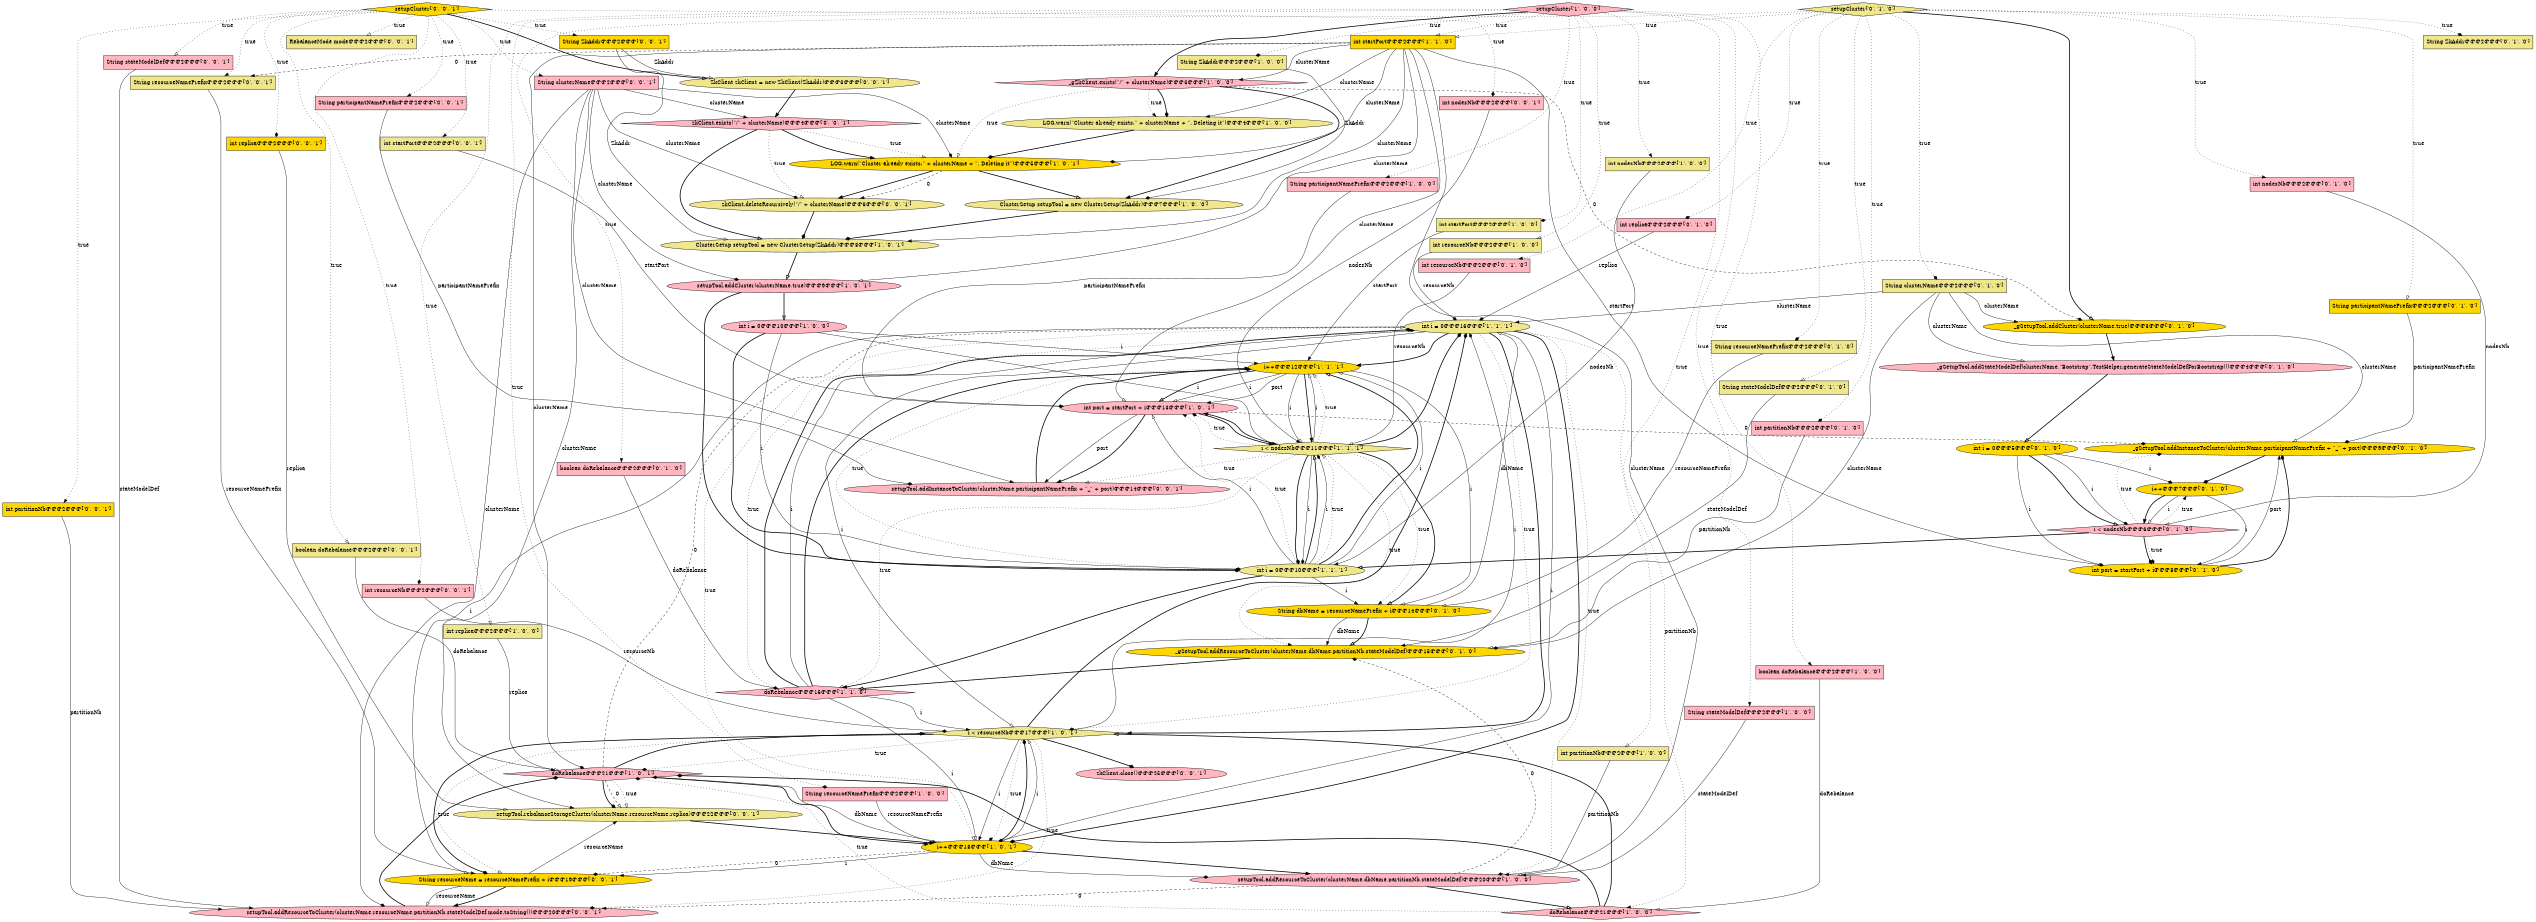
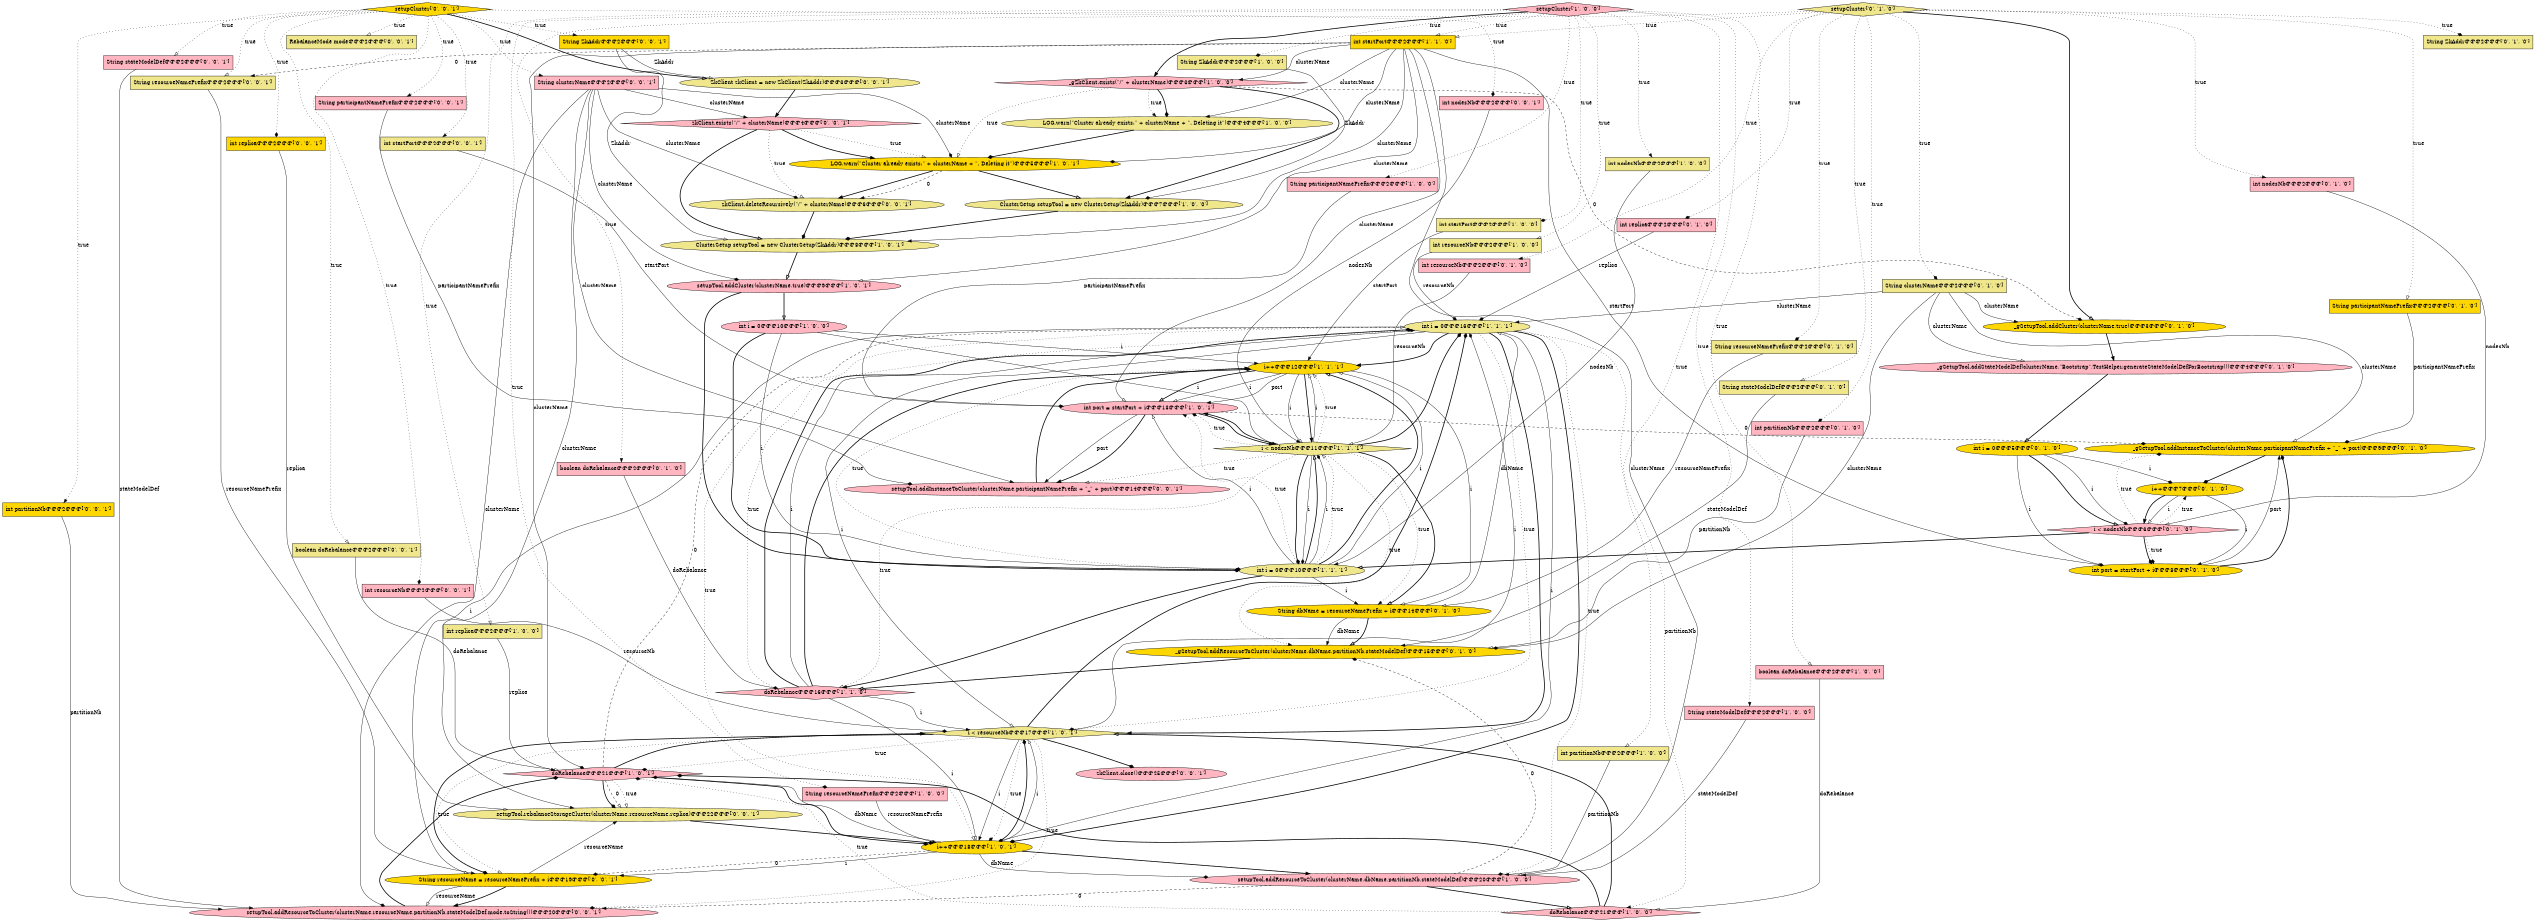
  digraph {
    node [fillcolor=lightpink shape=box style=filled]
    edge [arrowhead=normal style=solid]
    n1 [label="setupCluster['1', '0', '0']" shape=diamond]
    n2 [fillcolor=khaki label="int resourceNb@@@2@@@['1', '0', '0']"]
    n3 [fillcolor=khaki label="int startPort@@@2@@@['1', '0', '0']"]
    n4 [label="String participantNamePrefix@@@2@@@['1', '0', '0']"]
    n5 [fillcolor=khaki label="int nodesNb@@@2@@@['1', '0', '0']"]
    n6 [label="String stateModelDef@@@2@@@['1', '0', '0']"]
    n7 [fillcolor=khaki label="int replica@@@2@@@['1', '0', '0']"]
    n8 [fillcolor=gold label="int startPort@@@2@@@['1', '1', '0']"]
    n9 [label="boolean doRebalance@@@2@@@['1', '0', '0']"]
    n10 [label="_gZkClient.exists(\"/\" + clusterName)@@@3@@@['1', '0', '0']" shape=diamond]
    n11 [fillcolor=khaki label="int partitionNb@@@2@@@['1', '0', '0']"]
    n12 [label="String resourceNamePrefix@@@2@@@['1', '0', '0']"]
    n13 [fillcolor=khaki label="String ZkAddr@@@2@@@['1', '0', '0']"]
    n14 [fillcolor=khaki label="int i = 0@@@16@@@['1', '1', '1']" shape=ellipse]
    n15 [fillcolor=gold label="i++@@@12@@@['1', '1', '1']" shape=ellipse]
    n16 [label="int port = startPort + i@@@13@@@['1', '0', '1']" shape=ellipse]
    n17 [fillcolor=khaki label="int i = 0@@@10@@@['1', '1', '1']" shape=ellipse]
    n18 [label="setupTool.addResourceToCluster(clusterName,dbName,partitionNb,stateModelDef)@@@20@@@['1', '0', '0']" shape=ellipse]
    n19 [label="doRebalance@@@21@@@['1', '0', '1']" shape=diamond]
    n20 [fillcolor=khaki label="ClusterSetup setupTool = new ClusterSetup(ZkAddr)@@@8@@@['1', '0', '1']" shape=ellipse]
    n21 [label="setupTool.addCluster(clusterName,true)@@@9@@@['1', '0', '1']" shape=ellipse]
    n22 [fillcolor=gold label="LOG.warn(\"Cluster already exists:\" + clusterName + \". Deleting it\")@@@5@@@['1', '0', '1']" shape=ellipse]
    n23 [fillcolor=khaki label="String resourceNamePrefix@@@2@@@['0', '0', '1']"]
    n24 [fillcolor=khaki label="LOG.warn(\"Cluster already exists:\" + clusterName + \". Deleting it\")@@@4@@@['1', '0', '0']" shape=ellipse]
    n25 [fillcolor=gold label="int port = startPort + i@@@8@@@['0', '1', '0']" shape=ellipse]
    n26 [label="doRebalance@@@21@@@['1', '0', '0']" shape=diamond]
    n27 [fillcolor=gold label="_gSetupTool.addCluster(clusterName,true)@@@3@@@['0', '1', '0']" shape=ellipse]
    n28 [fillcolor=khaki label="ClusterSetup setupTool = new ClusterSetup(ZkAddr)@@@7@@@['1', '0', '0']" shape=ellipse]
    n29 [fillcolor=gold label="i++@@@18@@@['1', '0', '1']" shape=ellipse]
    n30 [label="int replica@@@2@@@['0', '1', '0']"]
    n31 [fillcolor=khaki label="i < resourceNb@@@17@@@['1', '0', '1']" shape=diamond]
    n32 [fillcolor=gold label="String resourceName = resourceNamePrefix + i@@@19@@@['0', '0', '1']" shape=ellipse]
    n33 [fillcolor=khaki label="zkClient.deleteRecursively(\"/\" + clusterName)@@@6@@@['0', '0', '1']" shape=ellipse]
    n34 [label="_gSetupTool.addStateModelDef(clusterName,\"Bootstrap\",TestHelper.generateStateModelDefForBootstrap())@@@4@@@['0', '1', '0']" shape=ellipse]
    n35 [fillcolor=gold label="int i = 0@@@5@@@['0', '1', '0']" shape=ellipse]
    n36 [label="int i = 0@@@10@@@['1', '0', '0']" shape=ellipse]
    n37 [fillcolor=khaki label="i < nodesNb@@@11@@@['1', '1', '1']" shape=diamond]
    n38 [label="doRebalance@@@16@@@['1', '1', '0']" shape=diamond]
    n39 [fillcolor=gold label="String dbName = resourceNamePrefix + i@@@14@@@['0', '1', '0']" shape=ellipse]
    n40 [label="setupTool.addInstanceToCluster(clusterName,participantNamePrefix + \"_\" + port)@@@14@@@['0', '0', '1']" shape=ellipse]
    n41 [fillcolor=gold label="_gSetupTool.addInstanceToCluster(clusterName,participantNamePrefix + \"_\" + port)@@@9@@@['0', '1', '0']" shape=ellipse]
    n42 [fillcolor=gold label="_gSetupTool.addResourceToCluster(clusterName,dbName,partitionNb,stateModelDef)@@@15@@@['0', '1', '0']" shape=ellipse]
    n43 [label="setupTool.addResourceToCluster(clusterName,resourceName,partitionNb,stateModelDef,mode.toString())@@@20@@@['0', '0', '1']" shape=ellipse]
    n44 [fillcolor=khaki label="setupTool.rebalanceStorageCluster(clusterName,resourceName,replica)@@@22@@@['0', '0', '1']" shape=ellipse]
    n45 [fillcolor=gold label="i++@@@7@@@['0', '1', '0']" shape=ellipse]
    n46 [label="zkClient.close()@@@25@@@['0', '0', '1']" shape=ellipse]
    n47 [label="int nodesNb@@@2@@@['0', '0', '1']"]
    n48 [fillcolor=gold label="int replica@@@2@@@['0', '0', '1']"]
    n49 [label="int resourceNb@@@2@@@['0', '1', '0']"]
    n50 [fillcolor=khaki label="RebalanceMode mode@@@2@@@['0', '0', '1']"]
    n51 [fillcolor=gold label="String participantNamePrefix@@@2@@@['0', '1', '0']"]
    n52 [fillcolor=khaki label="String resourceNamePrefix@@@2@@@['0', '1', '0']"]
    n53 [fillcolor=khaki label="int startPort@@@2@@@['0', '0', '1']"]
    n54 [label="String stateModelDef@@@2@@@['0', '0', '1']"]
    n55 [fillcolor=khaki label="String ZkAddr@@@2@@@['0', '1', '0']"]
    n56 [fillcolor=khaki label="ZkClient zkClient = new ZkClient(ZkAddr)@@@3@@@['0', '0', '1']" shape=ellipse]
    n57 [label="zkClient.exists(\"/\" + clusterName)@@@4@@@['0', '0', '1']" shape=diamond]
    n58 [fillcolor=khaki label="String clusterName@@@2@@@['0', '1', '0']"]
    n59 [fillcolor=gold label="String ZkAddr@@@2@@@['0', '0', '1']"]
    n60 [label="i < nodesNb@@@6@@@['0', '1', '0']" shape=diamond]
    n61 [label="String clusterName@@@2@@@['0', '0', '1']"]
    n62 [fillcolor=gold label="setupCluster['0', '0', '1']" shape=diamond]
    n63 [label="String participantNamePrefix@@@2@@@['0', '0', '1']"]
    n64 [fillcolor=gold label="int partitionNb@@@2@@@['0', '0', '1']"]
    n65 [fillcolor=khaki label="boolean doRebalance@@@2@@@['0', '0', '1']"]
    n66 [label="int resourceNb@@@2@@@['0', '0', '1']"]
    n67 [fillcolor=khaki label="String stateModelDef@@@2@@@['0', '1', '0']"]
    n68 [label="boolean doRebalance@@@2@@@['0', '1', '0']"]
    n69 [label="int nodesNb@@@2@@@['0', '1', '0']"]
    n70 [fillcolor=khaki label="setupCluster['0', '1', '0']" shape=diamond]
    n71 [label="int partitionNb@@@2@@@['0', '1', '0']"]
    n1 -> n2 [arrowhead=onormal label=true style=dotted]
    n1 -> n3 [arrowhead=diamond label=true style=dotted]
    n1 -> n4 [label=true style=dotted]
    n1 -> n5 [label=true style=dotted]
    n1 -> n6 [label=true style=dotted]
    n1 -> n7 [arrowhead=onormal label=true style=dotted]
    n1 -> n8 [arrowhead=onormal label=true style=dotted]
-   n1 -> n9 [label=true style=dotted]
+   n1 -> n9 [arrowhead=onormal label=true style=dotted]
    n1 -> n10 [style=bold]
    n1 -> n11 [arrowhead=onormal label=true style=dotted]
    n1 -> n12 [arrowhead=diamond label=true style=dotted]
    n1 -> n13 [arrowhead=diamond label=true style=dotted]
    n2 -> n14 [arrowhead=diamond label=resourceNb]
    n3 -> n15 [label=startPort]
    n4 -> n16 [arrowhead=diamond label=participantNamePrefix]
    n5 -> n17 [label=nodesNb]
    n6 -> n18 [label=stateModelDef]
    n7 -> n19 [label=replica]
    n8 -> n10 [label=clusterName]
    n8 -> n16 [arrowhead=onormal label=clusterName]
    n8 -> n18 [arrowhead=onormal label=clusterName]
    n8 -> n19 [arrowhead=diamond label=clusterName]
    n8 -> n20 [label=clusterName]
    n8 -> n21 [arrowhead=onormal label=clusterName]
    n8 -> n22 [arrowhead=diamond label=clusterName]
    n8 -> n23 [label=0 style=dashed]
    n8 -> n24 [label=clusterName]
    n8 -> n25 [arrowhead=diamond label=startPort]
    n9 -> n26 [arrowhead=onormal label=doRebalance]
    n10 -> n22 [arrowhead=onormal label=true style=dotted]
    n10 -> n24 [label=true style=dotted]
    n10 -> n24 [arrowhead=diamond style=bold]
    n10 -> n27 [arrowhead=diamond label=0 style=dashed]
    n10 -> n28 [style=bold]
    n11 -> n18 [label=partitionNb]
    n12 -> n29 [label=resourceNamePrefix]
    n13 -> n28 [arrowhead=diamond label=ZkAddr]
    n14 -> n15 [style=bold]
    n14 -> n18 [arrowhead=diamond label=true style=dotted]
    n14 -> n26 [label=partitionNb style=dotted]
    n14 -> n29 [arrowhead=diamond style=bold]
    n14 -> n29 [arrowhead=onormal label=true style=dotted]
    n14 -> n29 [arrowhead=diamond label=i]
    n14 -> n31 [style=bold]
    n14 -> n31 [arrowhead=onormal label=i]
    n14 -> n31 [arrowhead=diamond label=true style=dotted]
    n14 -> n32 [arrowhead=onormal label=i]
    n15 -> n16 [arrowhead=onormal style=bold]
    n15 -> n16 [arrowhead=onormal label=i]
    n15 -> n16 [label=port]
    n15 -> n37 [arrowhead=onormal label=i]
    n15 -> n37 [style=bold]
    n15 -> n39 [arrowhead=onormal label=i]
    n16 -> n37 [style=bold]
    n16 -> n40 [label=port]
    n16 -> n40 [style=bold]
    n16 -> n41 [arrowhead=diamond label=0 style=dashed]
    n17 -> n15 [arrowhead=onormal style=bold]
    n17 -> n15 [arrowhead=onormal label=i]
    n17 -> n15 [label=true style=dotted]
    n17 -> n16 [label=true style=dotted]
    n17 -> n16 [arrowhead=onormal label=i]
    n17 -> n37 [arrowhead=onormal style=bold]
    n17 -> n37 [arrowhead=diamond label=i]
    n17 -> n37 [arrowhead=onormal label=true style=dotted]
    n17 -> n38 [style=bold]
    n17 -> n39 [label=i]
    n18 -> n26 [arrowhead=onormal style=bold]
    n18 -> n42 [arrowhead=diamond label=0 style=dashed]
    n18 -> n43 [label=0 style=dashed]
    n19 -> n14 [arrowhead=onormal label=0 style=dashed]
    n19 -> n29 [arrowhead=diamond style=bold]
    n19 -> n31 [style=bold]
    n19 -> n44 [arrowhead=onormal label=0 style=dashed]
    n19 -> n44 [arrowhead=onormal label=true style=dotted]
    n19 -> n44 [arrowhead=diamond style=bold]
    n20 -> n21 [arrowhead=onormal style=bold]
    n21 -> n17 [arrowhead=diamond style=bold]
    n21 -> n36 [arrowhead=onormal style=bold]
    n22 -> n28 [arrowhead=onormal style=bold]
    n22 -> n33 [style=bold]
    n22 -> n33 [label=0 style=dashed]
    n23 -> n32 [label=resourceNamePrefix]
    n24 -> n22 [arrowhead=diamond style=bold]
    n25 -> n41 [arrowhead=diamond style=bold]
    n25 -> n41 [label=port]
    n26 -> n19 [arrowhead=diamond label=true style=dotted]
    n26 -> n19 [arrowhead=diamond style=bold]
    n26 -> n31 [arrowhead=onormal style=bold]
    n27 -> n34 [style=bold]
    n28 -> n20 [arrowhead=diamond style=bold]
    n29 -> n18 [arrowhead=diamond label=dbName]
    n29 -> n18 [style=bold]
    n29 -> n19 [arrowhead=diamond label=dbName]
    n29 -> n31 [arrowhead=diamond style=bold]
    n29 -> n31 [arrowhead=onormal label=i]
    n29 -> n32 [arrowhead=diamond label=0 style=dashed]
    n29 -> n32 [label=i]
    n30 -> n14 [arrowhead=diamond label=replica]
    n31 -> n14 [arrowhead=diamond label=i]
    n31 -> n14 [arrowhead=diamond style=bold]
    n31 -> n19 [arrowhead=diamond label=true style=dotted]
    n31 -> n29 [arrowhead=diamond label=true style=dotted]
    n31 -> n29 [label=i]
    n31 -> n32 [arrowhead=onormal label=true style=dotted]
    n31 -> n32 [arrowhead=diamond style=bold]
    n31 -> n43 [arrowhead=diamond label=true style=dotted]
    n31 -> n46 [arrowhead=diamond style=bold]
    n32 -> n43 [style=bold]
    n32 -> n43 [arrowhead=onormal label=resourceName]
    n32 -> n44 [label=resourceName]
    n33 -> n20 [arrowhead=diamond style=bold]
    n34 -> n35 [arrowhead=onormal style=bold]
    n35 -> n25 [arrowhead=onormal label=i]
    n35 -> n45 [arrowhead=diamond label=i]
    n35 -> n60 [arrowhead=diamond label=i]
    n35 -> n60 [arrowhead=onormal style=bold]
    n36 -> n15 [label=i]
    n36 -> n17 [arrowhead=diamond style=bold]
    n36 -> n17 [arrowhead=diamond label=i]
    n36 -> n37 [label=i]
    n37 -> n14 [arrowhead=diamond style=bold]
    n37 -> n15 [arrowhead=onormal label=i]
    n37 -> n15 [arrowhead=onormal label=true style=dotted]
    n37 -> n16 [arrowhead=diamond label=true style=dotted]
    n37 -> n16 [style=bold]
    n37 -> n17 [arrowhead=diamond style=bold]
    n37 -> n17 [arrowhead=diamond label=i]
    n37 -> n38 [arrowhead=onormal label=true style=dotted]
    n37 -> n39 [label=true style=dotted]
    n37 -> n39 [arrowhead=onormal style=bold]
    n37 -> n40 [arrowhead=onormal label=true style=dotted]
    n37 -> n42 [label=true style=dotted]
    n38 -> n14 [label=i]
    n38 -> n14 [label=true style=dotted]
    n38 -> n14 [arrowhead=diamond style=bold]
    n38 -> n15 [style=bold]
    n38 -> n29 [arrowhead=onormal label=i]
    n38 -> n31 [label=i]
    n39 -> n14 [arrowhead=onormal label=dbName]
    n39 -> n42 [label=dbName]
    n39 -> n42 [arrowhead=onormal style=bold]
    n40 -> n15 [arrowhead=onormal style=bold]
    n41 -> n45 [arrowhead=diamond style=bold]
    n42 -> n38 [arrowhead=onormal style=bold]
    n43 -> n19 [arrowhead=diamond style=bold]
    n44 -> n29 [arrowhead=diamond style=bold]
    n45 -> n25 [label=i]
    n45 -> n60 [style=bold]
    n45 -> n60 [arrowhead=onormal label=i]
    n47 -> n37 [label=nodesNb]
    n48 -> n44 [arrowhead=onormal label=replica]
    n49 -> n37 [arrowhead=onormal label=resourceNb]
    n51 -> n41 [arrowhead=diamond label=participantNamePrefix]
    n52 -> n39 [arrowhead=onormal label=resourceNamePrefix]
    n53 -> n16 [arrowhead=onormal label=startPort]
    n54 -> n43 [label=stateModelDef]
    n56 -> n57 [style=bold]
    n57 -> n20 [arrowhead=onormal style=bold]
    n57 -> n22 [arrowhead=onormal label=true style=dotted]
    n57 -> n22 [style=bold]
    n57 -> n33 [arrowhead=onormal label=true style=dotted]
    n58 -> n14 [label=clusterName]
    n58 -> n27 [label=clusterName]
    n58 -> n34 [arrowhead=onormal label=clusterName]
    n58 -> n41 [arrowhead=onormal label=clusterName]
    n58 -> n42 [arrowhead=diamond label=clusterName]
    n59 -> n20 [arrowhead=onormal label=ZkAddr]
    n59 -> n56 [arrowhead=onormal label=ZkAddr]
    n60 -> n17 [arrowhead=onormal style=bold]
    n60 -> n25 [arrowhead=diamond label=true style=dotted]
    n60 -> n25 [arrowhead=diamond style=bold]
    n60 -> n41 [arrowhead=diamond label=true style=dotted]
    n60 -> n45 [label=true style=dotted]
    n61 -> n21 [arrowhead=diamond label=clusterName]
    n61 -> n22 [arrowhead=diamond label=clusterName]
    n61 -> n33 [arrowhead=diamond label=clusterName]
    n61 -> n40 [label=clusterName]
    n61 -> n43 [arrowhead=diamond label=clusterName]
    n61 -> n44 [label=clusterName]
    n61 -> n57 [label=clusterName]
-   n62 -> n23 [label=true style=dotted]
+   n62 -> n23 [arrowhead=onormal label=true style=dotted]
    n62 -> n47 [arrowhead=diamond label=true style=dotted]
    n62 -> n48 [arrowhead=diamond label=true style=dotted]
    n62 -> n50 [arrowhead=onormal label=true style=dotted]
    n62 -> n53 [label=true style=dotted]
    n62 -> n54 [arrowhead=onormal label=true style=dotted]
    n62 -> n56 [arrowhead=onormal style=bold]
    n62 -> n59 [label=true style=dotted]
    n62 -> n61 [label=true style=dotted]
    n62 -> n63 [label=true style=dotted]
    n62 -> n64 [label=true style=dotted]
    n62 -> n65 [arrowhead=onormal label=true style=dotted]
    n62 -> n66 [arrowhead=diamond label=true style=dotted]
    n63 -> n40 [arrowhead=diamond label=participantNamePrefix]
    n64 -> n43 [label=partitionNb]
    n65 -> n19 [arrowhead=onormal label=doRebalance]
    n66 -> n31 [arrowhead=diamond label=resourceNb]
    n67 -> n42 [label=stateModelDef]
    n68 -> n38 [arrowhead=diamond label=doRebalance]
    n69 -> n60 [arrowhead=onormal label=nodesNb]
    n70 -> n8 [arrowhead=onormal label=true style=dotted]
    n70 -> n27 [arrowhead=onormal style=bold]
    n70 -> n30 [arrowhead=diamond label=true style=dotted]
    n70 -> n49 [label=true style=dotted]
    n70 -> n51 [arrowhead=onormal label=true style=dotted]
    n70 -> n52 [arrowhead=diamond label=true style=dotted]
    n70 -> n55 [arrowhead=diamond label=true style=dotted]
    n70 -> n58 [arrowhead=diamond label=true style=dotted]
    n70 -> n67 [arrowhead=onormal label=true style=dotted]
    n70 -> n68 [label=true style=dotted]
    n70 -> n69 [label=true style=dotted]
    n70 -> n71 [arrowhead=diamond label=true style=dotted]
    n71 -> n42 [arrowhead=onormal label=partitionNb]
  }
